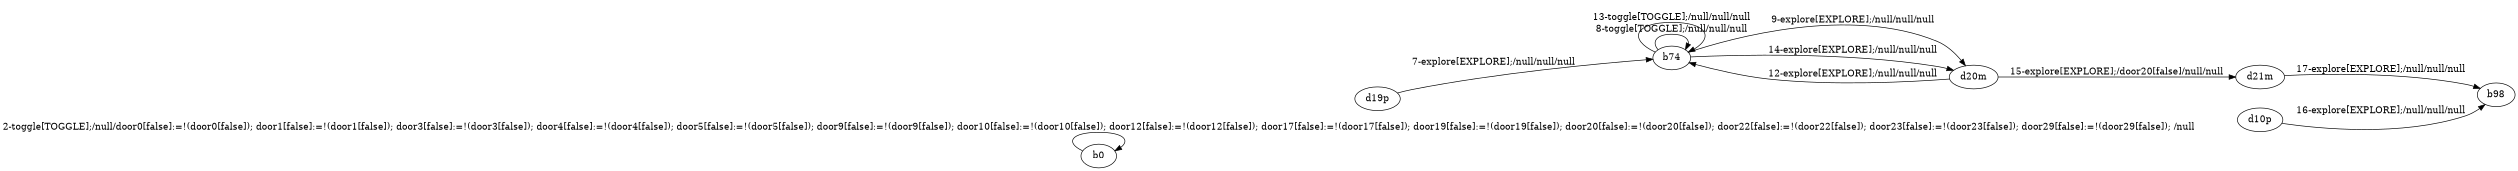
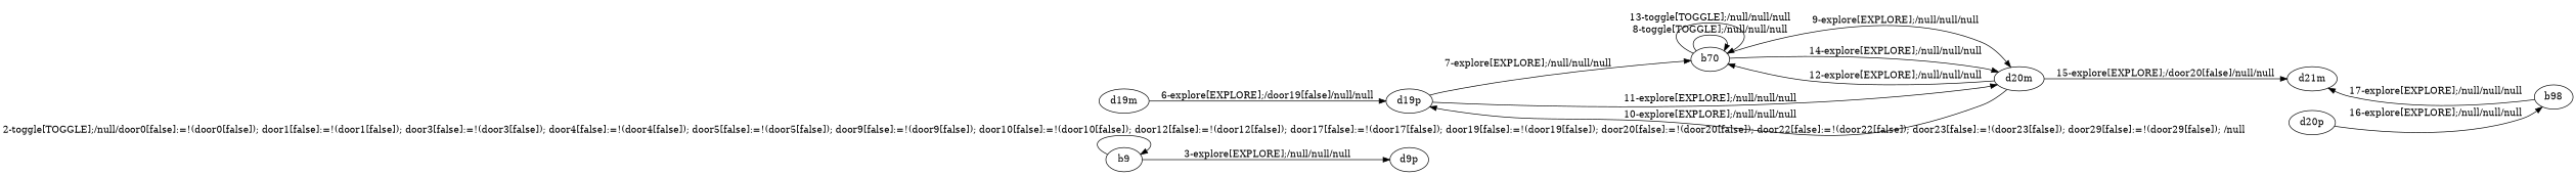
  digraph {
    rankdir=LR
-   b0
+   b0 [label=b9]
+   d9p
+   d19m
    d19p
-   b74
+   b74 [label=b70]
    d20m
    d21m
    n8 [label=b98]
-   d20p [label=d10p]
+   d20p
    b0 -> b0 [label="2-toggle[TOGGLE];/null/door0[false]:=!(door0[false]); door1[false]:=!(door1[false]); door3[false]:=!(door3[false]); door4[false]:=!(door4[false]); door5[false]:=!(door5[false]); door9[false]:=!(door9[false]); door10[false]:=!(door10[false]); door12[false]:=!(door12[false]); door17[false]:=!(door17[false]); door19[false]:=!(door19[false]); door20[false]:=!(door20[false]); door22[false]:=!(door22[false]); door23[false]:=!(door23[false]); door29[false]:=!(door29[false]); /null"]
+   b0 -> d9p [label="3-explore[EXPLORE];/null/null/null"]
+   d19m -> d19p [label="6-explore[EXPLORE];/door19[false]/null/null"]
    d19p -> b74 [label="7-explore[EXPLORE];/null/null/null"]
+   d19p -> d20m [label="11-explore[EXPLORE];/null/null/null"]
    b74 -> b74 [label="8-toggle[TOGGLE];/null/null/null"]
    b74 -> b74 [label="13-toggle[TOGGLE];/null/null/null"]
    b74 -> d20m [label="9-explore[EXPLORE];/null/null/null"]
    b74 -> d20m [label="14-explore[EXPLORE];/null/null/null"]
+   d20m -> d19p [label="10-explore[EXPLORE];/null/null/null"]
    d20m -> b74 [label="12-explore[EXPLORE];/null/null/null"]
    d20m -> d21m [label="15-explore[EXPLORE];/door20[false]/null/null"]
-   d21m -> n8 [label="17-explore[EXPLORE];/null/null/null"]
+   n8 -> d21m [label="17-explore[EXPLORE];/null/null/null"]
    d20p -> n8 [label="16-explore[EXPLORE];/null/null/null"]
  }
